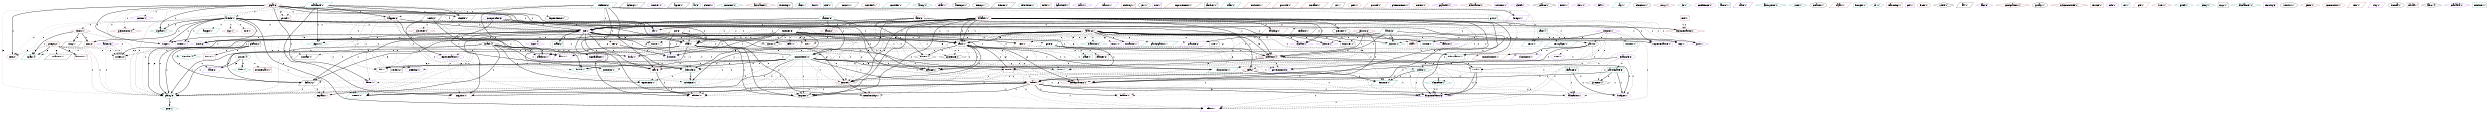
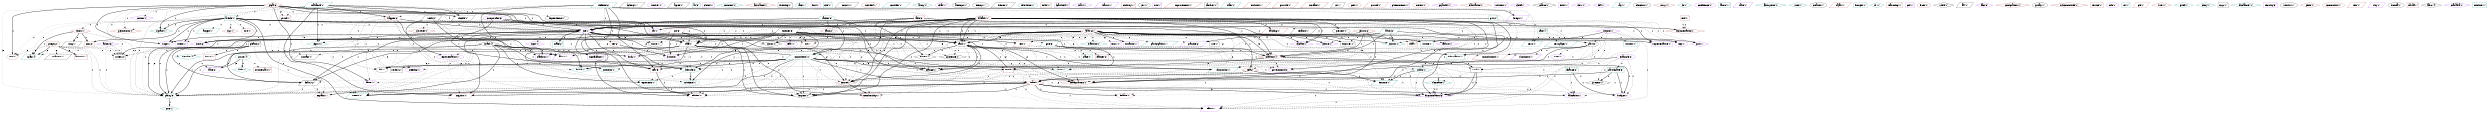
  digraph {
    node [color=brown shape=diamond]
    edge [style=bold]
    n1 [label="face(2)"]
    n2 [color=black label="issue(1)" shape=ellipse]
    n3 [color=purple label="practise(2)" shape=parallelogram]
    n4 [color=teal label="decrease(1)"]
    n5 [color=purple label="discrimination(6)"]
    n6 [color=purple label="effort(1)" shape=parallelogram]
    n7 [color=purple label="example(2)" shape=ellipse]
    n8 [color=teal label="participate(3)" shape=note]
    n9 [color=black label="process(1)"]
    n10 [label="state(7)"]
    n11 [color=purple label="allocation(1)" shape=ellipse]
    n12 [color=purple label="budget(1)" shape=ellipse]
    n13 [color=teal label="party(9)" shape=ellipse]
    n14 [color=black label="request(1)"]
    n15 [color=teal label="seems(1)" shape=parallelogram]
    n16 [label="support(1)" shape=parallelogram]
    n17 [label="debate(1)" shape=ellipse]
    n18 [color=teal label="puts(1)"]
    n19 [color=teal label="power(4)" shape=ellipse]
    n20 [label="counterpart(1)" shape=note]
    n21 [color=purple label="base(2)" shape=parallelogram]
    n22 [color=teal label="shift(1)"]
    n23 [color=teal label="put(2)" shape=note]
    n24 [color=purple label="post(1)"]
    n25 [color=purple label="one(1)"]
    n26 [color=teal label="insists(1)"]
    n27 [label="coalition(4)"]
    n28 [label="edition(1)" shape=ellipse]
    n29 [color=black label="hand(1)" shape=ellipse]
    n30 [color=teal label="attitude(2)" shape=ellipse]
    n31 [color=black label="change(1)"]
    n32 [color=teal label="forbid(1)"]
    n33 [label="hear(3)" shape=note]
    n34 [color=black label="ask(1)" shape=ellipse]
    n35 [label="time(5)" shape=note]
    n36 [color=purple label="hope(1)" shape=ellipse]
    n37 [color=purple label="doesn(1)" shape=note]
    n38 [color=purple label="mind(2)"]
    n39 [color=black label="fellow(2)" shape=parallelogram]
    n40 [label="set(2)" shape=ellipse]
    n41 [color=purple label="house(3)" shape=ellipse]
    n42 [color=purple label="light(1)"]
    n43 [color=teal label="make(2)" shape=note]
    n44 [color=purple label="significance(1)" shape=note]
    n45 [color=black label="work(1)" shape=note]
    n46 [color=purple label="government(3)" shape=ellipse]
    n47 [color=teal label="public(1)"]
    n48 [color=black label="extent(1)"]
    n49 [color=black label="presence(1)"]
    n50 [color=teal label="committee(11)" shape=parallelogram]
    n51 [color=teal label="room(1)"]
    n52 [color=teal label="information(1)" shape=note]
    n53 [color=teal label="discussion(1)" shape=parallelogram]
    n54 [label="secret(1)"]
    n55 [label="headquarters(1)"]
    n56 [color=teal label="criticism(1)" shape=ellipse]
    n57 [color=teal label="represents(1)" shape=note]
    n58 [color=teal label="become(1)" shape=parallelogram]
    n59 [label="explain(1)" shape=ellipse]
    n60 [color=black label="aplenty(1)" shape=parallelogram]
    n61 [color=purple label="number(1)" shape=ellipse]
    n62 [color=black label="agree(1)" shape=parallelogram]
    n63 [color=teal label="au(3)" shape=note]
    n64 [color=purple label="closet(1)" shape=note]
    n65 [color=teal label="moment(1)"]
    n66 [label="assurance(1)"]
    n67 [color=black label="dressing(1)" shape=note]
    n68 [color=teal label="case(4)" shape=note]
    n69 [color=teal label="news(1)" shape=parallelogram]
    n70 [color=black label="part(3)" shape=ellipse]
    n71 [color=teal label="newspaper(1)" shape=parallelogram]
    n72 [label="commitment(1)" shape=parallelogram]
    n73 [color=purple label="document(1)" shape=parallelogram]
    n74 [color=purple label="meet(1)" shape=ellipse]
    n75 [color=teal label="race(1)" shape=ellipse]
    n76 [color=purple label="foot(1)" shape=note]
    n77 [color=teal label="cite(1)" shape=note]
    n78 [color=black label="occurs(1)" shape=parallelogram]
    n79 [label="included(1)" shape=ellipse]
    n80 [color=teal label="consider(1)" shape=parallelogram]
    n81 [label="rabin(2)" shape=note]
    n82 [label="self(2)"]
    n83 [color=purple label="hater(1)" shape=ellipse]
    n84 [color=black label="review(2)" shape=note]
    n85 [color=purple label="meeting(1)" shape=ellipse]
    n86 [color=teal label="question(1)" shape=ellipse]
    n87 [label="membership(1)" shape=note]
    n88 [color=teal label="army(1)"]
    n89 [color=purple label="chair(1)" shape=ellipse]
    n90 [color=black label="attempt(1)" shape=ellipse]
    n91 [label="joseph(2)" shape=note]
    n92 [color=teal label="member(4)"]
    n93 [color=black label="stillness(1)" shape=parallelogram]
    n94 [color=teal label="spam(4)" shape=parallelogram]
    n95 [label="autumn(1)" shape=note]
    n96 [color=black label="writes(2)" shape=note]
-   n97 [label="see(2)" shape=ellipse]
+   n97 [label="see(0)" shape=ellipse]
    n98 [color=teal label="defense(2)" shape=parallelogram]
    n99 [color=purple label="forego(1)" shape=parallelogram]
    n100 [label="happen(2)" shape=ellipse]
    n101 [color=teal label="report(1)"]
    n102 [label="hadash(1)" shape=ellipse]
    n103 [color=purple label="sat(1)" shape=ellipse]
    n104 [label="backing(1)" shape=parallelogram]
    n105 [color=black label="became(1)" shape=parallelogram]
    n106 [color=black label="prevent(1)" shape=ellipse]
    n107 [color=black label="staff(1)" shape=parallelogram]
    n108 [color=purple label="representative(1)" shape=note]
    n109 [color=purple label="step(1)" shape=ellipse]
    n110 [color=purple label="dictate(1)"]
    n111 [label="yigal(6)"]
    n112 [color=teal label="article(7)" shape=note]
    n113 [label="permission(1)"]
    n114 [color=purple label="bottom(1)"]
    n115 [label="proof(1)" shape=note]
    n116 [color=teal label="square(1)"]
    n117 [color=teal label="accept(1)" shape=parallelogram]
    n118 [label="deal(1)" shape=note]
    n119 [color=teal label="routine(1)" shape=note]
    n120 [label="srg(1)"]
    n121 [label="think(1)"]
    n122 [label="com(2)" shape=note]
    n123 [label="documentation(1)"]
    n124 [label="bird(1)" shape=ellipse]
    n125 [color=black label="wing(1)" shape=parallelogram]
    n126 [color=purple label="subject(1)"]
    n127 [color=teal label="witness(1)" shape=note]
    n128 [color=black label="enemy(1)" shape=ellipse]
    n129 [color=black label="demon(1)" shape=parallelogram]
    n130 [color=teal label="television(1)" shape=ellipse]
    n131 [label="holds(1)" shape=note]
    n132 [color=purple label="apartheid(1)" shape=note]
    n133 [color=purple label="start(1)"]
    n134 [color=teal label="basis(3)" shape=parallelogram]
    n135 [color=purple label="failure(1)"]
    n136 [color=black label="week(2)" shape=parallelogram]
    n137 [color=teal label="give(3)" shape=parallelogram]
    n138 [label="provided(1)"]
    n139 [color=purple label="representation(1)" shape=ellipse]
    n140 [color=purple label="allow(1)" shape=parallelogram]
    n141 [color=purple label="platform(1)" shape=note]
    n142 [color=teal label="place(1)" shape=note]
    n143 [color=purple label="sharon(1)" shape=parallelogram]
    n144 [label="ministry(1)" shape=note]
    n145 [color=black label="jew(1)" shape=ellipse]
    n146 [color=teal label="finance(2)" shape=note]
    n147 [color=black label="please(2)" shape=note]
    n148 [label="knows(1)" shape=note]
    n149 [color=black label="contact(1)" shape=parallelogram]
    n150 [color=purple label="sue(1)" shape=note]
    n151 [label="improvement(1)" shape=parallelogram]
    n152 [color=black label="panther(1)" shape=note]
    n153 [color=teal label="stain(1)" shape=parallelogram]
    n154 [color=teal label="mahamid(1)" shape=parallelogram]
    n155 [color=black label="dependence(1)" shape=ellipse]
    n156 [color=black label="decide(1)" shape=parallelogram]
    n157 [label="endures(1)" shape=parallelogram]
    n158 [label="provide(1)" shape=parallelogram]
    n159 [label="increase(1)" shape=parallelogram]
    n160 [label="end(1)" shape=note]
    n161 [color=black label="re(1)" shape=parallelogram]
    n162 [label="goes(1)" shape=ellipse]
    n163 [label="proved(1)" shape=parallelogram]
    n164 [color=purple label="comptroller(3)" shape=ellipse]
    n165 [color=purple label="phenomenon(1)" shape=note]
    n166 [label="meretz(1)" shape=ellipse]
    n167 [color=purple label="gojanski(1)"]
    n168 [label="translation(1)"]
    n169 [color=purple label="solution(1)" shape=note]
    n170 [color=purple label="chief(1)"]
    n171 [color=black label="israel(4)"]
    n172 [color=purple label="body(1)" shape=ellipse]
    n173 [color=black label="reason(1)"]
    n174 [color=purple label="exist(1)" shape=note]
    n175 [color=purple label="view(1)"]
    n176 [color=teal label="racism(2)" shape=ellipse]
    n177 [color=purple label="fell(1)"]
    n178 [color=teal label="way(1)" shape=parallelogram]
    n179 [color=black label="election(1)" shape=ellipse]
    n180 [label="worry(1)"]
    n181 [color=teal label="th(1)"]
    n182 [color=purple label="confidence(1)" shape=ellipse]
    n183 [color=teal label="labour(1)" shape=note]
    n184 [color=black label="knesset(8)" shape=parallelogram]
    n185 [color=black label="storm(1)"]
    n186 [color=purple label="fear(1)" shape=ellipse]
    n187 [label="rest(1)" shape=parallelogram]
    n188 [label="sit(1)" shape=parallelogram]
    n189 [label="cabinet(2)" shape=note]
    n190 [color=purple label="sake(1)" shape=parallelogram]
    n191 [label="mk(8)" shape=parallelogram]
    n192 [color=teal label="absorption(1)"]
    n193 [color=teal label="vote(1)"]
    n194 [color=black label="creates(1)" shape=ellipse]
    n195 [label="arab(20)"]
    n196 [color=teal label="tradition(1)"]
    n197 [color=purple label="refuse(1)"]
    n198 [color=purple label="know(1)" shape=note]
    n199 [color=purple label="situation(1)" shape=note]
    n200 [color=teal label="participation(1)" shape=parallelogram]
    n201 [color=black label="woe(1)" shape=note]
    n202 [color=black label="discover(1)" shape=note]
    n203 [label="najah(1)" shape=parallelogram]
    n204 [color=teal label="thought(1)" shape=note]
    n205 [color=teal label="dr(1)"]
    n206 [label="jewish(2)"]
    n207 [label="reasoning(1)" shape=note]
    n208 [color=purple label="god(1)" shape=note]
    n209 [label="front(1)" shape=ellipse]
    n210 [color=black label="wield(1)"]
    n211 [color=black label="fall(1)" shape=parallelogram]
    n212 [color=purple label="fact(2)"]
    n213 [color=purple label="askew(3)"]
    n214 [label="immigration(1)"]
    n215 [color=black label="guday(1)" shape=ellipse]
    n216 [label="subcommittee(1)"]
    n217 [label="service(1)" shape=note]
    n218 [color=purple label="milo(1)" shape=ellipse]
    n219 [color=teal label="rio(1)" shape=note]
    n220 [label="gid(1)" shape=parallelogram]
    n221 [label="river(1)"]
    n222 [color=teal label="grief(1)"]
    n223 [color=teal label="cinnj(1)"]
    n224 [color=black label="crop(1)" shape=note]
    n225 [color=teal label="disclaimer(1)"]
    n226 [color=purple label="security(3)" shape=note]
    n227 [color=black label="window(1)" shape=ellipse]
    n228 [label="jenin(1)"]
    n229 [label="communist(1)" shape=ellipse]
    n230 [label="test(1)" shape=parallelogram]
    n231 [color=purple label="sky(1)" shape=parallelogram]
    n232 [color=black label="brenda(1)" shape=ellipse]
    n233 [label="nawaf(1)" shape=note]
    n234 [color=black label="labor(4)"]
    n235 [color=purple label="masalha(1)"]
    n236 [color=teal label="minister(1)" shape=note]
    n1 -> n2 [label=1 style=dotted]
    n1 -> n3 [label=1 style=dotted]
    n4 -> n5 [label=1 style=dashed]
    n4 -> n5 [label=1 style=dotted]
    n5 -> n6 [label=1 style=dashed]
    n7 -> n8 [label=1 style=dashed]
    n7 -> n9 [label=1 style=dashed]
    n7 -> n10 [label=1]
    n7 -> n11 [label=1 style=dotted]
    n7 -> n12 [label=1 style=dashed]
    n8 -> n9 [label=1]
    n8 -> n10 [label=1]
    n8 -> n11 [label=1 style=dotted]
    n8 -> n12 [label=1]
    n10 -> n5 [label=2]
    n10 -> n6 [label=1 style=dotted]
    n10 -> n11 [label=1]
    n10 -> n12 [label=1 style=dashed]
    n10 -> n13 [label=1 style=dashed]
    n10 -> n14 [label=1]
    n10 -> n15 [label=1]
    n10 -> n16 [label=1]
    n10 -> n17 [label=1]
    n13 -> n18 [label=1]
    n19 -> n20 [label=1 style=dotted]
    n19 -> n21 [label=3]
    n19 -> n22 [label=1]
    n23 -> n24 [label=1 style=dashed]
    n23 -> n25 [label=1]
    n23 -> n26 [label=1 style=dashed]
    n23 -> n27 [label=1 style=dashed]
    n25 -> n2 [label=2 style=dashed]
    n25 -> n13 [label=2]
    n25 -> n27 [label=1]
    n25 -> n28 [label=1]
    n25 -> n29 [label=1]
    n25 -> n30 [label=1]
    n25 -> n31 [label=1 style=dashed]
    n25 -> n32 [label=1 style=dashed]
    n25 -> n33 [label=1]
    n25 -> n34 [label=1 style=dotted]
    n25 -> n35 [label=1]
    n25 -> n36 [label=1]
    n25 -> n37 [label=1 style=dotted]
    n25 -> n38 [label=1]
    n25 -> n39 [label=1]
    n25 -> n40 [label=1 style=dashed]
    n25 -> n41 [label=2 style=dotted]
    n25 -> n42 [label=1 style=dashed]
    n25 -> n43 [label=1]
    n25 -> n44 [label=1 style=dotted]
    n27 -> n5 [label=1 style=dashed]
    n27 -> n30 [label=2 style=dashed]
    n27 -> n31 [label=2]
    n27 -> n45 [label=1]
    n27 -> n46 [label=1 style=dashed]
    n29 -> n27 [label=1 style=dashed]
    n29 -> n30 [label=1 style=dotted]
    n29 -> n31 [label=1]
    n29 -> n31 [label=1 style=dashed]
    n29 -> n47 [label=1 style=dashed]
    n29 -> n48 [label=1]
    n29 -> n49 [label=1 style=dotted]
    n29 -> n50 [label=1 style=dashed]
    n29 -> n51 [label=1 style=dotted]
    n29 -> n52 [label=1]
    n29 -> n53 [label=1]
    n29 -> n54 [label=1]
    n29 -> n55 [label=1 style=dashed]
    n29 -> n55 [label=1 style=dashed]
    n30 -> n56 [label=1]
    n30 -> n57 [label=1 style=dashed]
    n33 -> n28 [label=1]
    n35 -> n5 [label=2 style=dotted]
    n35 -> n6 [label=1 style=dotted]
    n35 -> n10 [label=1 style=dotted]
    n35 -> n13 [label=1 style=dashed]
    n35 -> n17 [label=1 style=dotted]
    n35 -> n29 [label=1]
    n35 -> n39 [label=1 style=dotted]
    n35 -> n54 [label=1 style=dashed]
    n35 -> n55 [label=1 style=dotted]
    n35 -> n58 [label=1 style=dashed]
    n39 -> n13 [label=1 style=dashed]
    n39 -> n59 [label=1 style=dashed]
    n40 -> n41 [label=1]
    n43 -> n44 [label=1 style=dotted]
    n45 -> n4 [label=1 style=dotted]
    n45 -> n5 [label=1]
    n45 -> n5 [label=1]
    n47 -> n5 [label=1 style=dashed]
    n47 -> n6 [label=1 style=dashed]
    n47 -> n17 [label=1 style=dotted]
    n47 -> n58 [label=1]
    n50 -> n10 [label=1]
    n50 -> n11 [label=1 style=dashed]
    n50 -> n12 [label=1]
    n50 -> n13 [label=1 style=dashed]
    n50 -> n14 [label=1 style=dashed]
    n50 -> n15 [label=1]
    n50 -> n16 [label=1 style=dashed]
    n50 -> n25 [label=2]
    n50 -> n28 [label=1 style=dashed]
    n50 -> n32 [label=1]
    n50 -> n33 [label=1]
    n50 -> n34 [label=1 style=dashed]
    n50 -> n35 [label=1 style=dotted]
    n50 -> n46 [label=1 style=dashed]
    n50 -> n51 [label=1]
    n50 -> n53 [label=1]
    n50 -> n54 [label=1 style=dashed]
    n50 -> n55 [label=1 style=dotted]
    n50 -> n84 [label=1]
    n50 -> n85 [label=1 style=dotted]
    n50 -> n86 [label=1 style=dotted]
    n54 -> n28 [label=1 style=dashed]
    n54 -> n87 [label=1]
    n58 -> n6 [label=1 style=dashed]
    n68 -> n28 [label=1 style=dotted]
    n68 -> n69 [label=1 style=dashed]
    n68 -> n70 [label=1 style=dashed]
    n68 -> n71 [label=1 style=dashed]
    n70 -> n5 [label=1 style=dotted]
    n70 -> n6 [label=1 style=dashed]
    n70 -> n27 [label=1 style=dotted]
    n70 -> n45 [label=1 style=dotted]
    n70 -> n46 [label=1]
    n70 -> n72 [label=1]
    n70 -> n73 [label=1 style=dotted]
    n70 -> n74 [label=1 style=dashed]
    n81 -> n25 [label=1]
    n81 -> n27 [label=4 style=dotted]
    n81 -> n29 [label=1 style=dotted]
    n81 -> n29 [label=1 style=dotted]
    n81 -> n30 [label=1 style=dashed]
    n81 -> n31 [label=1 style=dashed]
    n81 -> n47 [label=1 style=dashed]
    n81 -> n48 [label=1]
    n81 -> n49 [label=1 style=dashed]
    n81 -> n82 [label=1]
    n81 -> n83 [label=1 style=dashed]
    n82 -> n5 [label=1 style=dashed]
    n82 -> n6 [label=1 style=dashed]
    n82 -> n10 [label=1 style=dashed]
    n82 -> n17 [label=1 style=dotted]
    n82 -> n58 [label=1]
    n82 -> n83 [label=1 style=dashed]
    n91 -> n13 [label=1 style=dashed]
    n91 -> n13 [label=1 style=dashed]
    n91 -> n92 [label=1 style=dotted]
    n91 -> n93 [label=2 style=dotted]
    n91 -> n94 [label=2]
    n91 -> n95 [label=2]
    n91 -> n96 [label=1 style=dashed]
    n91 -> n96 [label=1 style=dotted]
    n91 -> n97 [label=2 style=dashed]
    n91 -> n97 [label=2 style=dotted]
    n92 -> n21 [label=1 style=dotted]
    n98 -> n25 [label=1 style=dashed]
    n98 -> n28 [label=1]
    n98 -> n32 [label=1]
    n98 -> n33 [label=1]
    n98 -> n34 [label=1 style=dotted]
    n98 -> n69 [label=1 style=dashed]
    n98 -> n84 [label=1 style=dashed]
    n98 -> n85 [label=1 style=dotted]
    n98 -> n87 [label=1 style=dashed]
    n98 -> n99 [label=1]
    n98 -> n100 [label=1 style=dotted]
    n100 -> n25 [label=1]
    n100 -> n28 [label=1 style=dashed]
    n100 -> n32 [label=1 style=dashed]
    n100 -> n33 [label=1]
    n100 -> n34 [label=1 style=dashed]
    n100 -> n84 [label=1 style=dashed]
    n100 -> n85 [label=1 style=dotted]
    n100 -> n101 [label=1 style=dotted]
    n102 -> n13 [label=1 style=dotted]
    n102 -> n13 [label=1 style=dashed]
    n102 -> n14 [label=1]
    n102 -> n14 [label=1]
    n102 -> n25 [label=1]
    n102 -> n25 [label=1]
    n102 -> n29 [label=1]
    n102 -> n29 [label=1]
    n102 -> n29 [label=1 style=dashed]
    n102 -> n35 [label=1 style=dotted]
    n102 -> n35 [label=1 style=dashed]
    n102 -> n50 [label=2]
    n102 -> n51 [label=1 style=dashed]
    n102 -> n51 [label=1 style=dashed]
    n102 -> n52 [label=1]
    n102 -> n52 [label=1 style=dotted]
    n102 -> n53 [label=1 style=dashed]
    n102 -> n53 [label=1 style=dotted]
    n102 -> n54 [label=1 style=dashed]
    n102 -> n54 [label=1]
    n102 -> n55 [label=1]
    n102 -> n55 [label=1]
    n102 -> n103 [label=1]
    n102 -> n104 [label=1]
    n102 -> n105 [label=1 style=dashed]
    n102 -> n106 [label=1]
    n102 -> n107 [label=1 style=dashed]
    n102 -> n107 [label=1 style=dashed]
    n102 -> n107 [label=1 style=dashed]
    n102 -> n107 [label=1 style=dotted]
    n102 -> n108 [label=1 style=dotted]
    n102 -> n108 [label=1]
    n102 -> n109 [label=1 style=dotted]
    n102 -> n109 [label=1 style=dashed]
    n102 -> n110 [label=1 style=dashed]
    n102 -> n110 [label=1]
    n107 -> n13 [label=1]
    n107 -> n13 [label=1]
    n107 -> n14 [label=1]
    n107 -> n14 [label=1]
    n107 -> n28 [label=1 style=dotted]
    n107 -> n28 [label=1 style=dotted]
    n107 -> n32 [label=1 style=dashed]
    n107 -> n33 [label=1 style=dotted]
    n107 -> n34 [label=1]
    n107 -> n87 [label=1]
    n111 -> n13 [label=3 style=dotted]
    n111 -> n14 [label=1 style=dotted]
    n111 -> n25 [label=4 style=dashed]
    n111 -> n36 [label=1]
    n111 -> n37 [label=1 style=dotted]
    n111 -> n38 [label=1 style=dotted]
    n111 -> n50 [label=1]
    n111 -> n82 [label=1 style=dashed]
    n111 -> n83 [label=1]
    n111 -> n97 [label=1]
    n111 -> n103 [label=1]
    n111 -> n107 [label=1]
    n111 -> n107 [label=1]
    n111 -> n112 [label=1 style=dashed]
    n111 -> n113 [label=1 style=dashed]
    n111 -> n114 [label=1 style=dashed]
    n111 -> n115 [label=2 style=dotted]
    n111 -> n116 [label=1]
    n112 -> n5 [label=1]
    n112 -> n6 [label=1]
    n112 -> n25 [label=1 style=dashed]
    n112 -> n36 [label=1]
    n112 -> n37 [label=1]
    n112 -> n38 [label=1]
    n112 -> n58 [label=1 style=dotted]
    n112 -> n70 [label=1 style=dashed]
    n112 -> n94 [label=1 style=dotted]
    n112 -> n97 [label=1 style=dotted]
    n112 -> n113 [label=1 style=dotted]
    n112 -> n116 [label=1]
    n112 -> n117 [label=1 style=dotted]
    n112 -> n118 [label=1 style=dotted]
    n112 -> n119 [label=1]
    n112 -> n120 [label=1 style=dotted]
    n112 -> n121 [label=1 style=dashed]
    n112 -> n122 [label=1]
    n112 -> n123 [label=1]
    n112 -> n124 [label=1 style=dashed]
    n121 -> n94 [label=1]
    n121 -> n96 [label=1 style=dashed]
    n121 -> n122 [label=1]
    n121 -> n125 [label=1]
    n122 -> n94 [label=1 style=dashed]
    n122 -> n96 [label=1 style=dashed]
    n126 -> n5 [label=1 style=dashed]
    n126 -> n6 [label=1 style=dashed]
    n126 -> n58 [label=1 style=dashed]
    n126 -> n70 [label=1 style=dashed]
    n126 -> n118 [label=1 style=dotted]
    n126 -> n119 [label=1]
    n126 -> n127 [label=1 style=dotted]
    n134 -> n3 [label=1]
    n134 -> n13 [label=1 style=dashed]
    n134 -> n24 [label=1]
    n134 -> n26 [label=1]
    n134 -> n27 [label=1]
    n134 -> n135 [label=1 style=dotted]
    n136 -> n2 [label=1 style=dashed]
    n136 -> n25 [label=1 style=dashed]
    n136 -> n137 [label=1 style=dashed]
    n136 -> n138 [label=1 style=dotted]
    n136 -> n139 [label=1]
    n136 -> n140 [label=1 style=dashed]
    n136 -> n141 [label=1]
    n137 -> n4 [label=1 style=dashed]
    n137 -> n5 [label=1 style=dashed]
    n137 -> n35 [label=1]
    n137 -> n45 [label=1 style=dashed]
    n137 -> n72 [label=1 style=dotted]
    n137 -> n73 [label=1 style=dotted]
    n137 -> n141 [label=1 style=dashed]
    n137 -> n142 [label=1 style=dashed]
    n146 -> n10 [label=1 style=dotted]
    n146 -> n11 [label=1 style=dashed]
    n146 -> n12 [label=1]
    n147 -> n13 [label=1]
    n147 -> n39 [label=1]
    n147 -> n59 [label=1 style=dashed]
    n147 -> n92 [label=1 style=dashed]
    n147 -> n96 [label=1 style=dashed]
    n147 -> n148 [label=1]
    n147 -> n149 [label=1 style=dotted]
    n154 -> n13 [label=1 style=dashed]
    n154 -> n13 [label=1 style=dashed]
    n154 -> n15 [label=1 style=dotted]
    n154 -> n15 [label=1 style=dotted]
    n154 -> n16 [label=1 style=dotted]
    n154 -> n16 [label=1]
    n154 -> n25 [label=1 style=dashed]
    n154 -> n100 [label=1]
    n154 -> n101 [label=1]
    n154 -> n101 [label=1 style=dotted]
    n154 -> n115 [label=1 style=dotted]
    n154 -> n155 [label=1 style=dotted]
    n154 -> n156 [label=1]
    n154 -> n156 [label=1]
    n160 -> n123 [label=1 style=dotted]
    n160 -> n123 [label=1 style=dotted]
    n164 -> n13 [label=1 style=dotted]
    n164 -> n14 [label=1 style=dashed]
    n164 -> n15 [label=1 style=dotted]
    n164 -> n16 [label=1 style=dotted]
    n164 -> n25 [label=1]
    n164 -> n35 [label=1 style=dashed]
    n164 -> n86 [label=1]
    n164 -> n107 [label=1 style=dashed]
    n164 -> n107 [label=1]
    n171 -> n30 [label=1]
    n171 -> n39 [label=1]
    n171 -> n56 [label=1 style=dashed]
    n171 -> n57 [label=1 style=dotted]
    n171 -> n57 [label=1]
    n171 -> n59 [label=1]
    n171 -> n139 [label=1 style=dotted]
    n171 -> n140 [label=1 style=dotted]
    n171 -> n140 [label=1]
    n171 -> n141 [label=1 style=dotted]
    n171 -> n141 [label=1 style=dotted]
    n171 -> n149 [label=1 style=dashed]
    n171 -> n172 [label=1]
    n176 -> n25 [label=1]
    n176 -> n27 [label=1]
    n176 -> n29 [label=1 style=dashed]
    n176 -> n30 [label=1 style=dotted]
    n176 -> n31 [label=1]
    n184 -> n2 [label=1 style=dotted]
    n184 -> n5 [label=1 style=dashed]
    n184 -> n10 [label=1 style=dashed]
    n184 -> n13 [label=1]
    n184 -> n14 [label=1 style=dotted]
    n184 -> n27 [label=2 style=dashed]
    n184 -> n29 [label=3]
    n184 -> n30 [label=3]
    n184 -> n31 [label=2]
    n184 -> n41 [label=1]
    n184 -> n54 [label=1 style=dashed]
    n184 -> n55 [label=1 style=dotted]
    n184 -> n56 [label=1]
    n184 -> n57 [label=1 style=dotted]
    n184 -> n107 [label=1 style=dotted]
    n184 -> n140 [label=1 style=dashed]
    n184 -> n141 [label=1 style=dotted]
    n184 -> n172 [label=1]
    n184 -> n185 [label=1 style=dashed]
    n184 -> n186 [label=1 style=dotted]
    n184 -> n187 [label=1]
    n184 -> n187 [label=1 style=dotted]
    n184 -> n188 [label=1]
    n187 -> n189 [label=1 style=dashed]
    n191 -> n13 [label=2 style=dotted]
    n191 -> n14 [label=1 style=dotted]
    n191 -> n15 [label=1 style=dotted]
    n191 -> n16 [label=1 style=dotted]
    n191 -> n28 [label=1 style=dotted]
    n191 -> n29 [label=2 style=dashed]
    n191 -> n34 [label=1 style=dashed]
    n191 -> n41 [label=1]
    n191 -> n54 [label=2]
    n191 -> n55 [label=2]
    n191 -> n87 [label=1 style=dashed]
    n191 -> n101 [label=1 style=dotted]
    n191 -> n107 [label=1 style=dashed]
    n191 -> n185 [label=1 style=dotted]
    n191 -> n188 [label=1 style=dashed]
    n195 -> n5 [label=1 style=dotted]
    n195 -> n13 [label=6 style=dotted]
    n195 -> n14 [label=1 style=dotted]
    n195 -> n15 [label=1 style=dotted]
    n195 -> n16 [label=1]
    n195 -> n26 [label=1]
    n195 -> n27 [label=3]
    n195 -> n29 [label=3]
    n195 -> n30 [label=1 style=dashed]
    n195 -> n31 [label=1 style=dotted]
    n195 -> n39 [label=1]
    n195 -> n41 [label=3 style=dotted]
    n195 -> n45 [label=1 style=dashed]
    n195 -> n46 [label=1 style=dotted]
    n195 -> n54 [label=2 style=dashed]
    n195 -> n55 [label=2 style=dashed]
    n195 -> n58 [label=1 style=dashed]
    n195 -> n96 [label=1]
    n195 -> n107 [label=1 style=dashed]
    n195 -> n108 [label=1]
    n195 -> n109 [label=1]
    n195 -> n110 [label=1]
    n195 -> n140 [label=1 style=dashed]
    n195 -> n141 [label=1 style=dashed]
    n195 -> n185 [label=1]
    n195 -> n187 [label=2 style=dotted]
    n195 -> n187 [label=2 style=dashed]
    n195 -> n188 [label=1 style=dashed]
    n195 -> n189 [label=2 style=dotted]
    n195 -> n196 [label=1 style=dotted]
    n195 -> n197 [label=1]
    n195 -> n198 [label=2 style=dotted]
    n195 -> n199 [label=1]
    n195 -> n200 [label=1 style=dashed]
    n195 -> n201 [label=1 style=dotted]
    n195 -> n202 [label=1]
    n206 -> n5 [label=1 style=dotted]
    n206 -> n13 [label=2 style=dotted]
    n206 -> n27 [label=1]
    n206 -> n29 [label=1 style=dotted]
    n206 -> n38 [label=1 style=dotted]
    n206 -> n45 [label=1 style=dashed]
    n206 -> n46 [label=1 style=dashed]
    n206 -> n55 [label=1]
    n206 -> n96 [label=1 style=dashed]
    n206 -> n197 [label=1 style=dashed]
    n206 -> n202 [label=1 style=dashed]
    n213 -> n13 [label=1 style=dotted]
    n213 -> n96 [label=1 style=dashed]
  }
